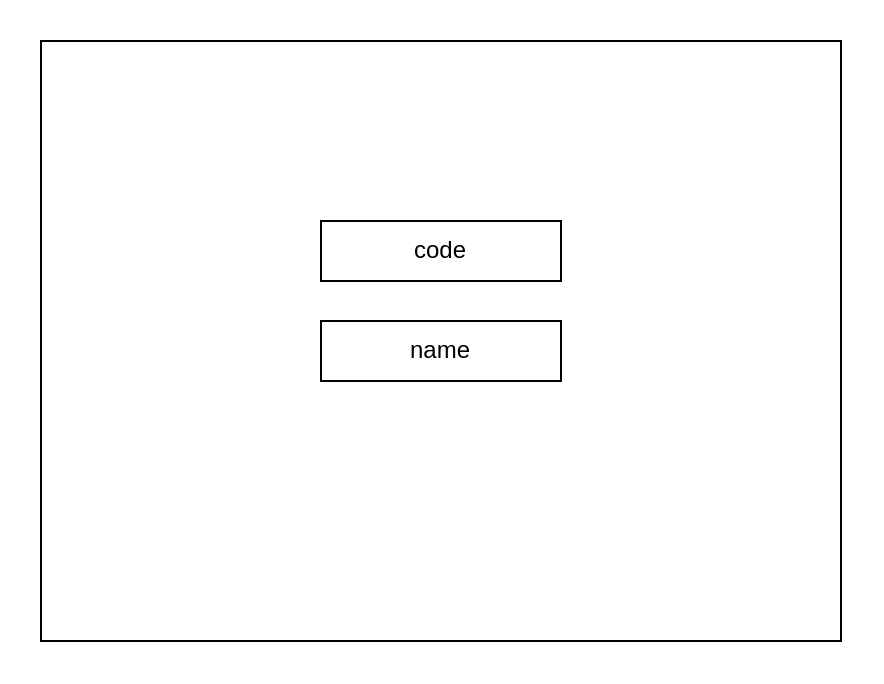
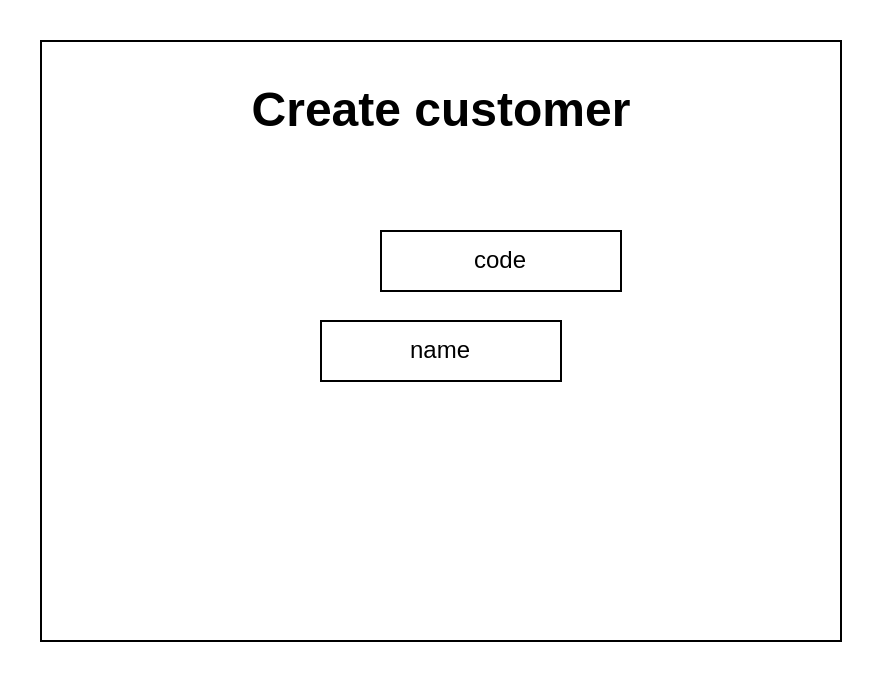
  <mxCell id="0" />
  <mxCell id="1" parent="0" />
  <mxCell id="2" value="" style="rounded=0;whiteSpace=wrap;html=1;" parent="1" vertex="1"><mxGeometry x="20" y="20" width="400" height="300" as="geometry" /></mxCell>
- <mxCell id="3" value="code" style="rounded=0;whiteSpace=wrap;html=1;" parent="1" vertex="1"><mxGeometry x="160" y="110" width="120" height="30" as="geometry" /></mxCell>
+ <mxCell id="3" value="code" style="rounded=0;whiteSpace=wrap;html=1;" parent="1" vertex="1"><mxGeometry x="190" y="115" width="120" height="30" as="geometry" /></mxCell>
  <mxCell id="4" value="name" style="rounded=0;whiteSpace=wrap;html=1;" parent="1" vertex="1"><mxGeometry x="160" y="160" width="120" height="30" as="geometry" /></mxCell>
+ <mxCell id="5" value="&lt;h1&gt;Create customer&lt;/h1&gt;" style="text;html=1;strokeColor=none;fillColor=none;align=center;verticalAlign=middle;whiteSpace=wrap;rounded=0;" parent="1" vertex="1"><mxGeometry x="107.5" y="40" width="225" height="30" as="geometry" /></mxCell>
